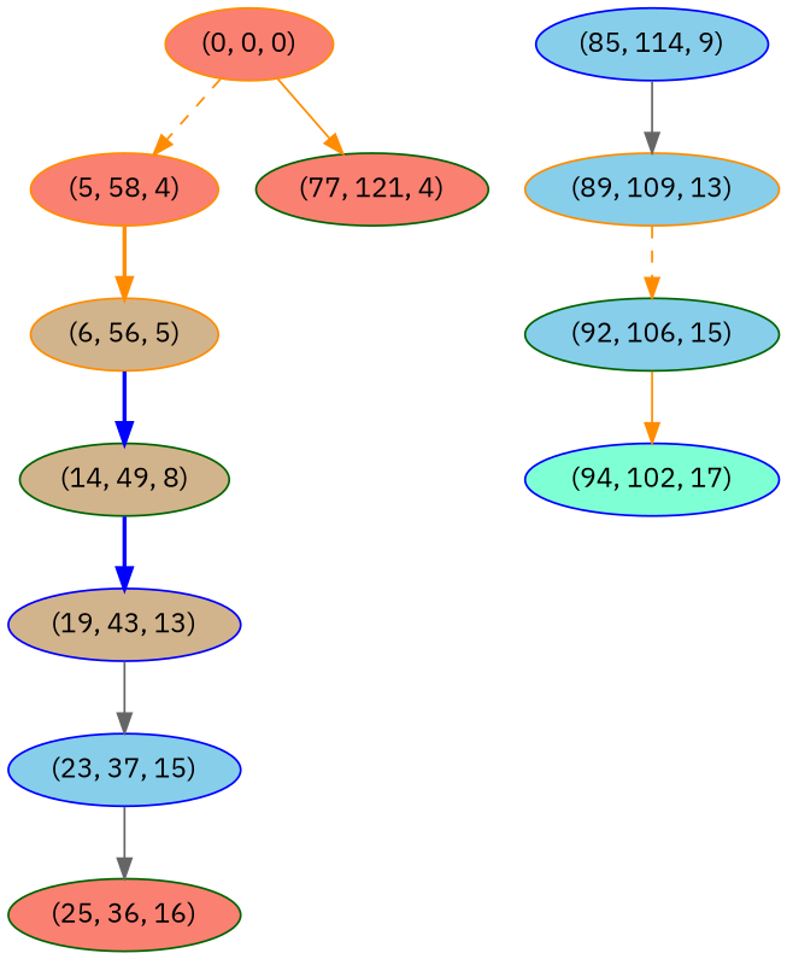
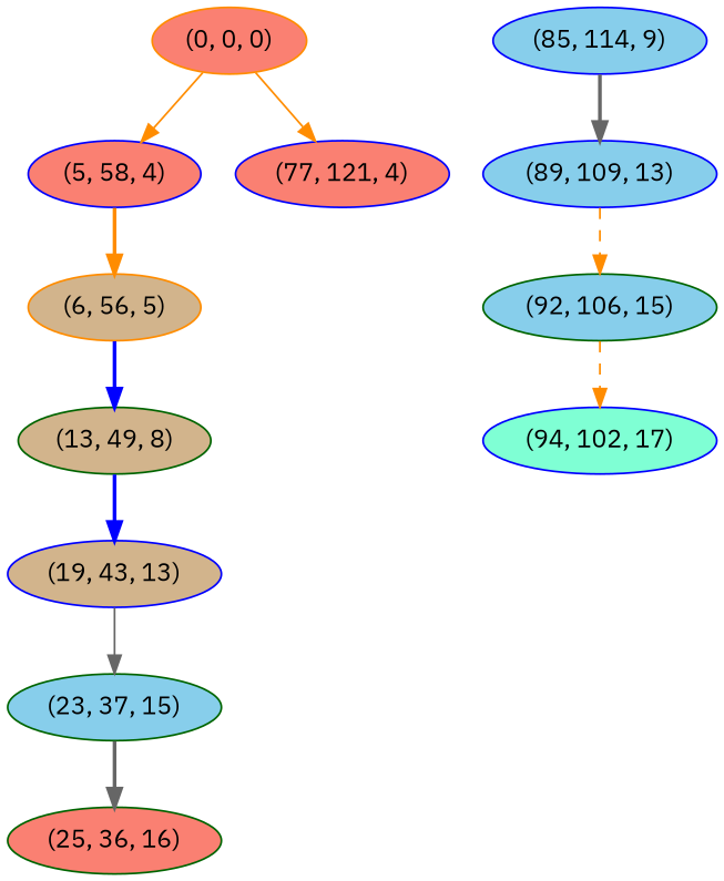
  digraph {
    fontname="IBM Plex Sans"
    node [color=blue fillcolor=salmon fontname="IBM Plex Sans" style=filled]
    edge [color=darkorange fontname="IBM Plex Sans" style=solid]
    "(0, 0, 0)" [color=darkorange]
-   "(5, 58, 4)" [color=darkorange]
-   "(77, 121, 4)" [color=darkgreen]
+   "(5, 58, 4)"
+   "(77, 121, 4)"
    "(6, 56, 5)" [color=darkorange fillcolor=tan]
-   "(14, 49, 8)" [color=darkgreen fillcolor=tan]
+   "(14, 49, 8)" [color=darkgreen fillcolor=tan label="(13, 49, 8)"]
    "(19, 43, 13)" [fillcolor=tan]
-   "(23, 37, 15)" [fillcolor=skyblue]
+   "(23, 37, 15)" [color=darkgreen fillcolor=skyblue]
    "(25, 36, 16)" [color=darkgreen]
    "(85, 114, 9)" [fillcolor=skyblue]
-   "(89, 109, 13)" [color=darkorange fillcolor=skyblue]
+   "(89, 109, 13)" [fillcolor=skyblue]
    "(92, 106, 15)" [color=darkgreen fillcolor=skyblue]
    "(94, 102, 17)" [fillcolor=aquamarine]
-   "(0, 0, 0)" -> "(5, 58, 4)" [style=dashed]
+   "(0, 0, 0)" -> "(5, 58, 4)"
    "(0, 0, 0)" -> "(77, 121, 4)"
    "(5, 58, 4)" -> "(6, 56, 5)" [style=bold]
    "(6, 56, 5)" -> "(14, 49, 8)" [color=blue style=bold]
    "(14, 49, 8)" -> "(19, 43, 13)" [color=blue style=bold]
    "(19, 43, 13)" -> "(23, 37, 15)" [color=gray40]
-   "(23, 37, 15)" -> "(25, 36, 16)" [color=gray40]
-   "(85, 114, 9)" -> "(89, 109, 13)" [color=gray40]
+   "(23, 37, 15)" -> "(25, 36, 16)" [color=gray40 style=bold]
+   "(85, 114, 9)" -> "(89, 109, 13)" [color=gray40 style=bold]
    "(89, 109, 13)" -> "(92, 106, 15)" [style=dashed]
-   "(92, 106, 15)" -> "(94, 102, 17)"
+   "(92, 106, 15)" -> "(94, 102, 17)" [style=dashed]
  }
